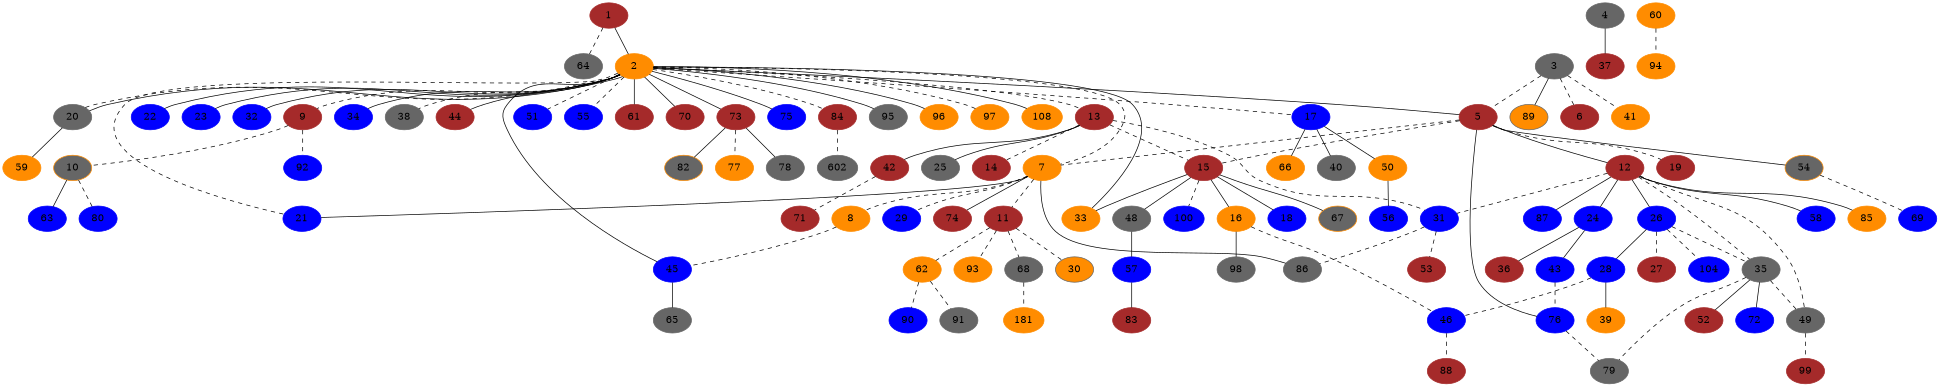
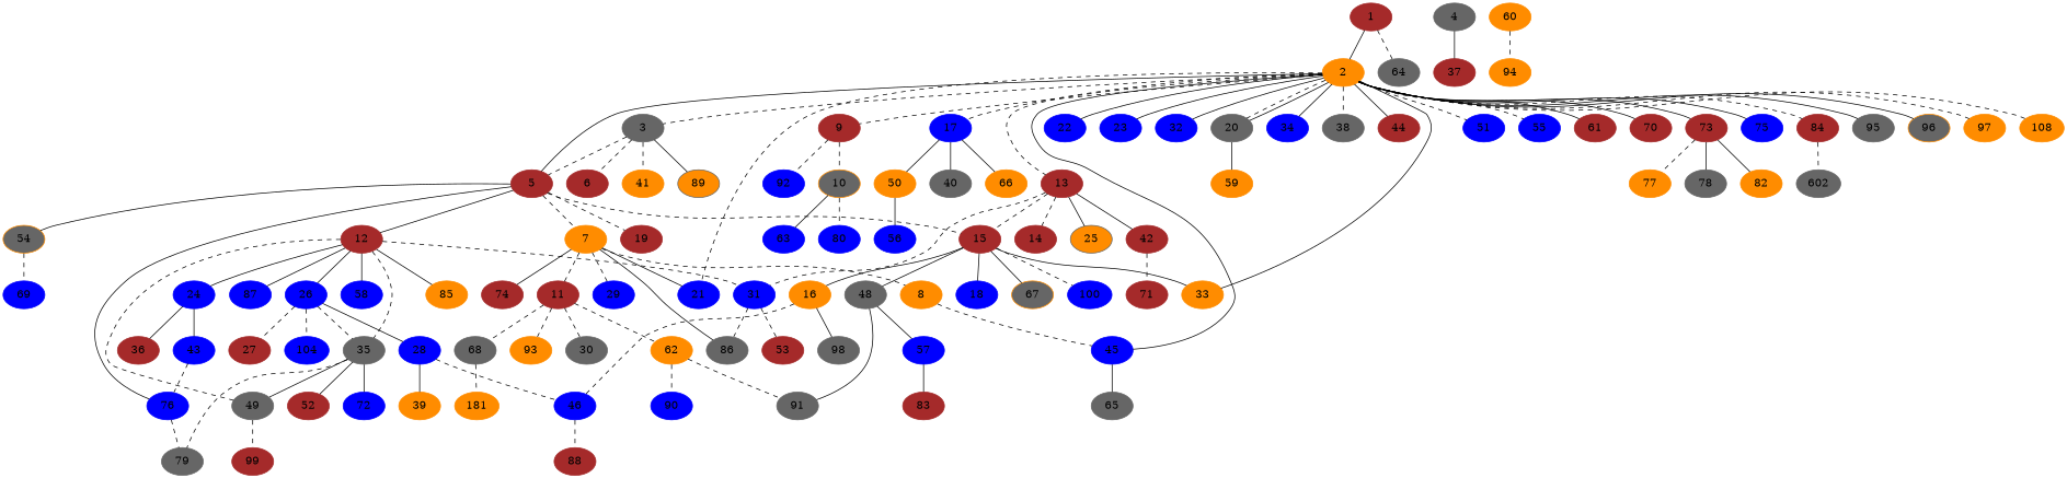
  graph {
    node [color=blue style=filled]
    edge [style=solid]
    1 [color=brown]
    2 [color=darkorange]
    64 [color=gray40]
    3 [color=gray40]
    5 [color=brown]
    9 [color=brown]
    13 [color=brown]
    17
    20 [color=gray40]
    21
    22
    23
    32
    33 [color=darkorange]
    34
    38 [color=gray40]
    44 [color=brown]
    45
    51
    55
    61 [color=brown]
    70 [color=brown]
    73 [color=brown]
    75
    84 [color=brown]
    95 [color=gray40]
-   96 [color=darkorange]
+   96 [color=darkorange fillcolor=gray40]
    97 [color=darkorange]
    n29 [color=darkorange label=108]
    6 [color=brown]
    41 [color=darkorange]
    89 [color=gray40 fillcolor=darkorange]
    4 [color=gray40]
    37 [color=brown]
    7 [color=darkorange]
    12 [color=brown]
    15 [color=brown]
    19 [color=brown]
    54 [color=darkorange fillcolor=gray40]
    76
    10 [color=darkorange fillcolor=gray40]
    92
    31
    14 [color=brown]
-   25 [color=gray40]
+   25 [color=gray40 fillcolor=darkorange]
    42 [color=brown]
    40 [color=gray40]
    50 [color=darkorange]
    66 [color=darkorange]
    59 [color=darkorange]
    65 [color=gray40]
    68 [color=gray40]
    n53 [color=darkorange label=181]
    77 [color=darkorange]
    78 [color=gray40]
-   82 [color=darkorange fillcolor=gray40]
+   82 [color=darkorange]
    n57 [color=gray40 label=602]
    8 [color=darkorange]
    11 [color=brown]
    29
    74 [color=brown]
    86 [color=gray40]
    24
    26
    35 [color=gray40]
    49 [color=gray40]
    58
    85 [color=darkorange]
    87
    16 [color=darkorange]
    18
    48 [color=gray40]
    67 [color=darkorange fillcolor=gray40]
    100
    69
    79 [color=gray40]
-   30 [color=gray40 fillcolor=darkorange]
+   30 [color=gray40]
    62 [color=darkorange]
    93 [color=darkorange]
    63
    80
    91 [color=gray40]
    90
    36 [color=brown]
    43
    27 [color=brown]
    28
    104
    53 [color=brown]
    52 [color=brown]
    72
    99 [color=brown]
    71 [color=brown]
    46
    98 [color=gray40]
    57
    88 [color=brown]
    56
    39 [color=darkorange]
    60 [color=darkorange]
    94 [color=darkorange]
    83 [color=brown]
    1 -- 2
    1 -- 64 [style=dashed]
-   2 -- 7 [style=dashed]
+   2 -- 3 [style=dashed]
    2 -- 5
    2 -- 9 [style=dashed]
    2 -- 13 [style=dashed]
    2 -- 17 [style=dashed]
    2 -- 20 [style=dashed]
    2 -- 20
    2 -- 21 [style=dashed]
    2 -- 22
    2 -- 23
    2 -- 32
    2 -- 33
    2 -- 34
    2 -- 38 [style=dashed]
    2 -- 44
    2 -- 45
    2 -- 51 [style=dashed]
    2 -- 55 [style=dashed]
    2 -- 61
    2 -- 70
    2 -- 73
    2 -- 75
    2 -- 84 [style=dashed]
    2 -- 95
    2 -- 96
    2 -- 97 [style=dashed]
-   2 -- n29
+   2 -- n29 [style=dashed]
    3 -- 5 [style=dashed]
    3 -- 6 [style=dashed]
    3 -- 41 [style=dashed]
    3 -- 89
    5 -- 7 [style=dashed]
    5 -- 12
    5 -- 15 [style=dashed]
    5 -- 19 [style=dashed]
    5 -- 54
    5 -- 76
    9 -- 10 [style=dashed]
    9 -- 92 [style=dashed]
    13 -- 15 [style=dashed]
    13 -- 31 [style=dashed]
    13 -- 14 [style=dashed]
    13 -- 25
    13 -- 42
    17 -- 40
    17 -- 50
    17 -- 66
    20 -- 59
    45 -- 65
    73 -- 77 [style=dashed]
    73 -- 78
    73 -- 82
    84 -- n57 [style=dashed]
    4 -- 37
    7 -- 21
    7 -- 8 [style=dashed]
    7 -- 11 [style=dashed]
    7 -- 29 [style=dashed]
    7 -- 74
    7 -- 86
    12 -- 31 [style=dashed]
    12 -- 24
    12 -- 26
    12 -- 35 [style=dashed]
    12 -- 49 [style=dashed]
    12 -- 58
    12 -- 85
    12 -- 87
    15 -- 33
    15 -- 16
    15 -- 18
    15 -- 48
    15 -- 67
    15 -- 100 [style=dashed]
    54 -- 69 [style=dashed]
    76 -- 79 [style=dashed]
    10 -- 63
    10 -- 80 [style=dashed]
    31 -- 86 [style=dashed]
    31 -- 53 [style=dashed]
    42 -- 71 [style=dashed]
    50 -- 56
    68 -- n53 [style=dashed]
    8 -- 45 [style=dashed]
    11 -- 68 [style=dashed]
    11 -- 30 [style=dashed]
    11 -- 62 [style=dashed]
    11 -- 93 [style=dashed]
    24 -- 36
    24 -- 43
    26 -- 35 [style=dashed]
    26 -- 27 [style=dashed]
    26 -- 28
    26 -- 104 [style=dashed]
-   35 -- 49 [style=dashed]
+   35 -- 49
    35 -- 79 [style=dashed]
    35 -- 52
    35 -- 72
    49 -- 99 [style=dashed]
    16 -- 46 [style=dashed]
    16 -- 98
+   48 -- 91
    48 -- 57
    62 -- 91 [style=dashed]
    62 -- 90 [style=dashed]
    43 -- 76 [style=dashed]
    28 -- 46 [style=dashed]
    28 -- 39
    46 -- 88 [style=dashed]
    57 -- 83
    60 -- 94 [style=dashed]
  }
